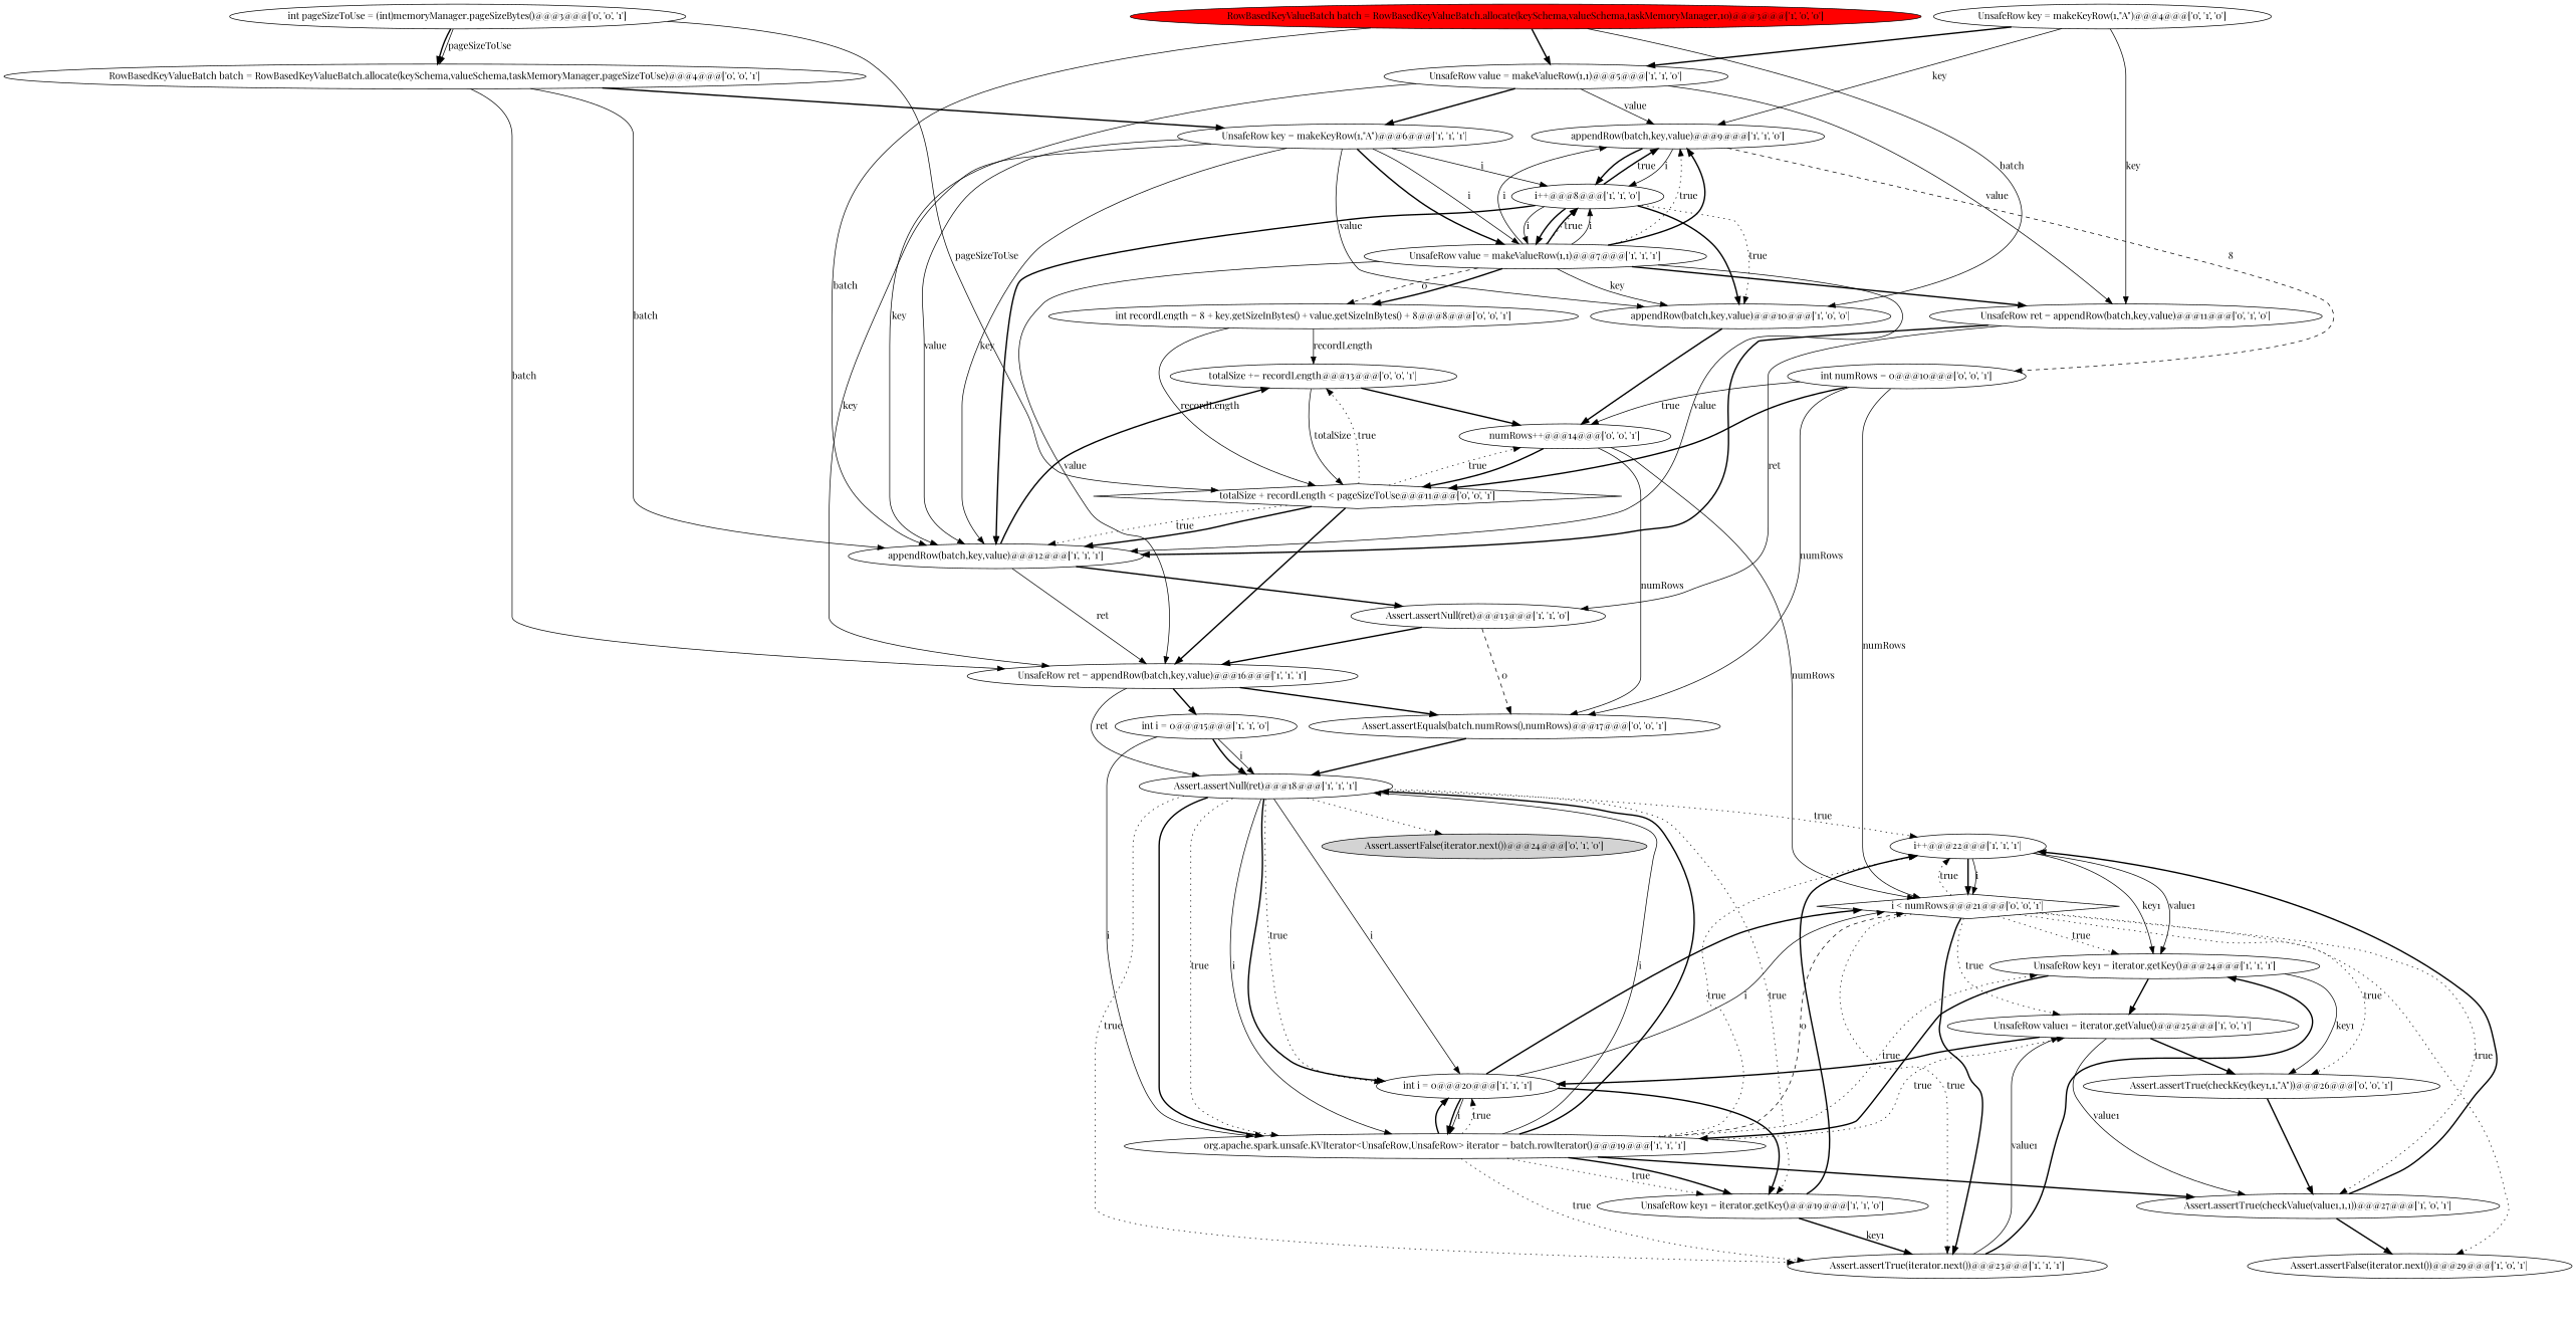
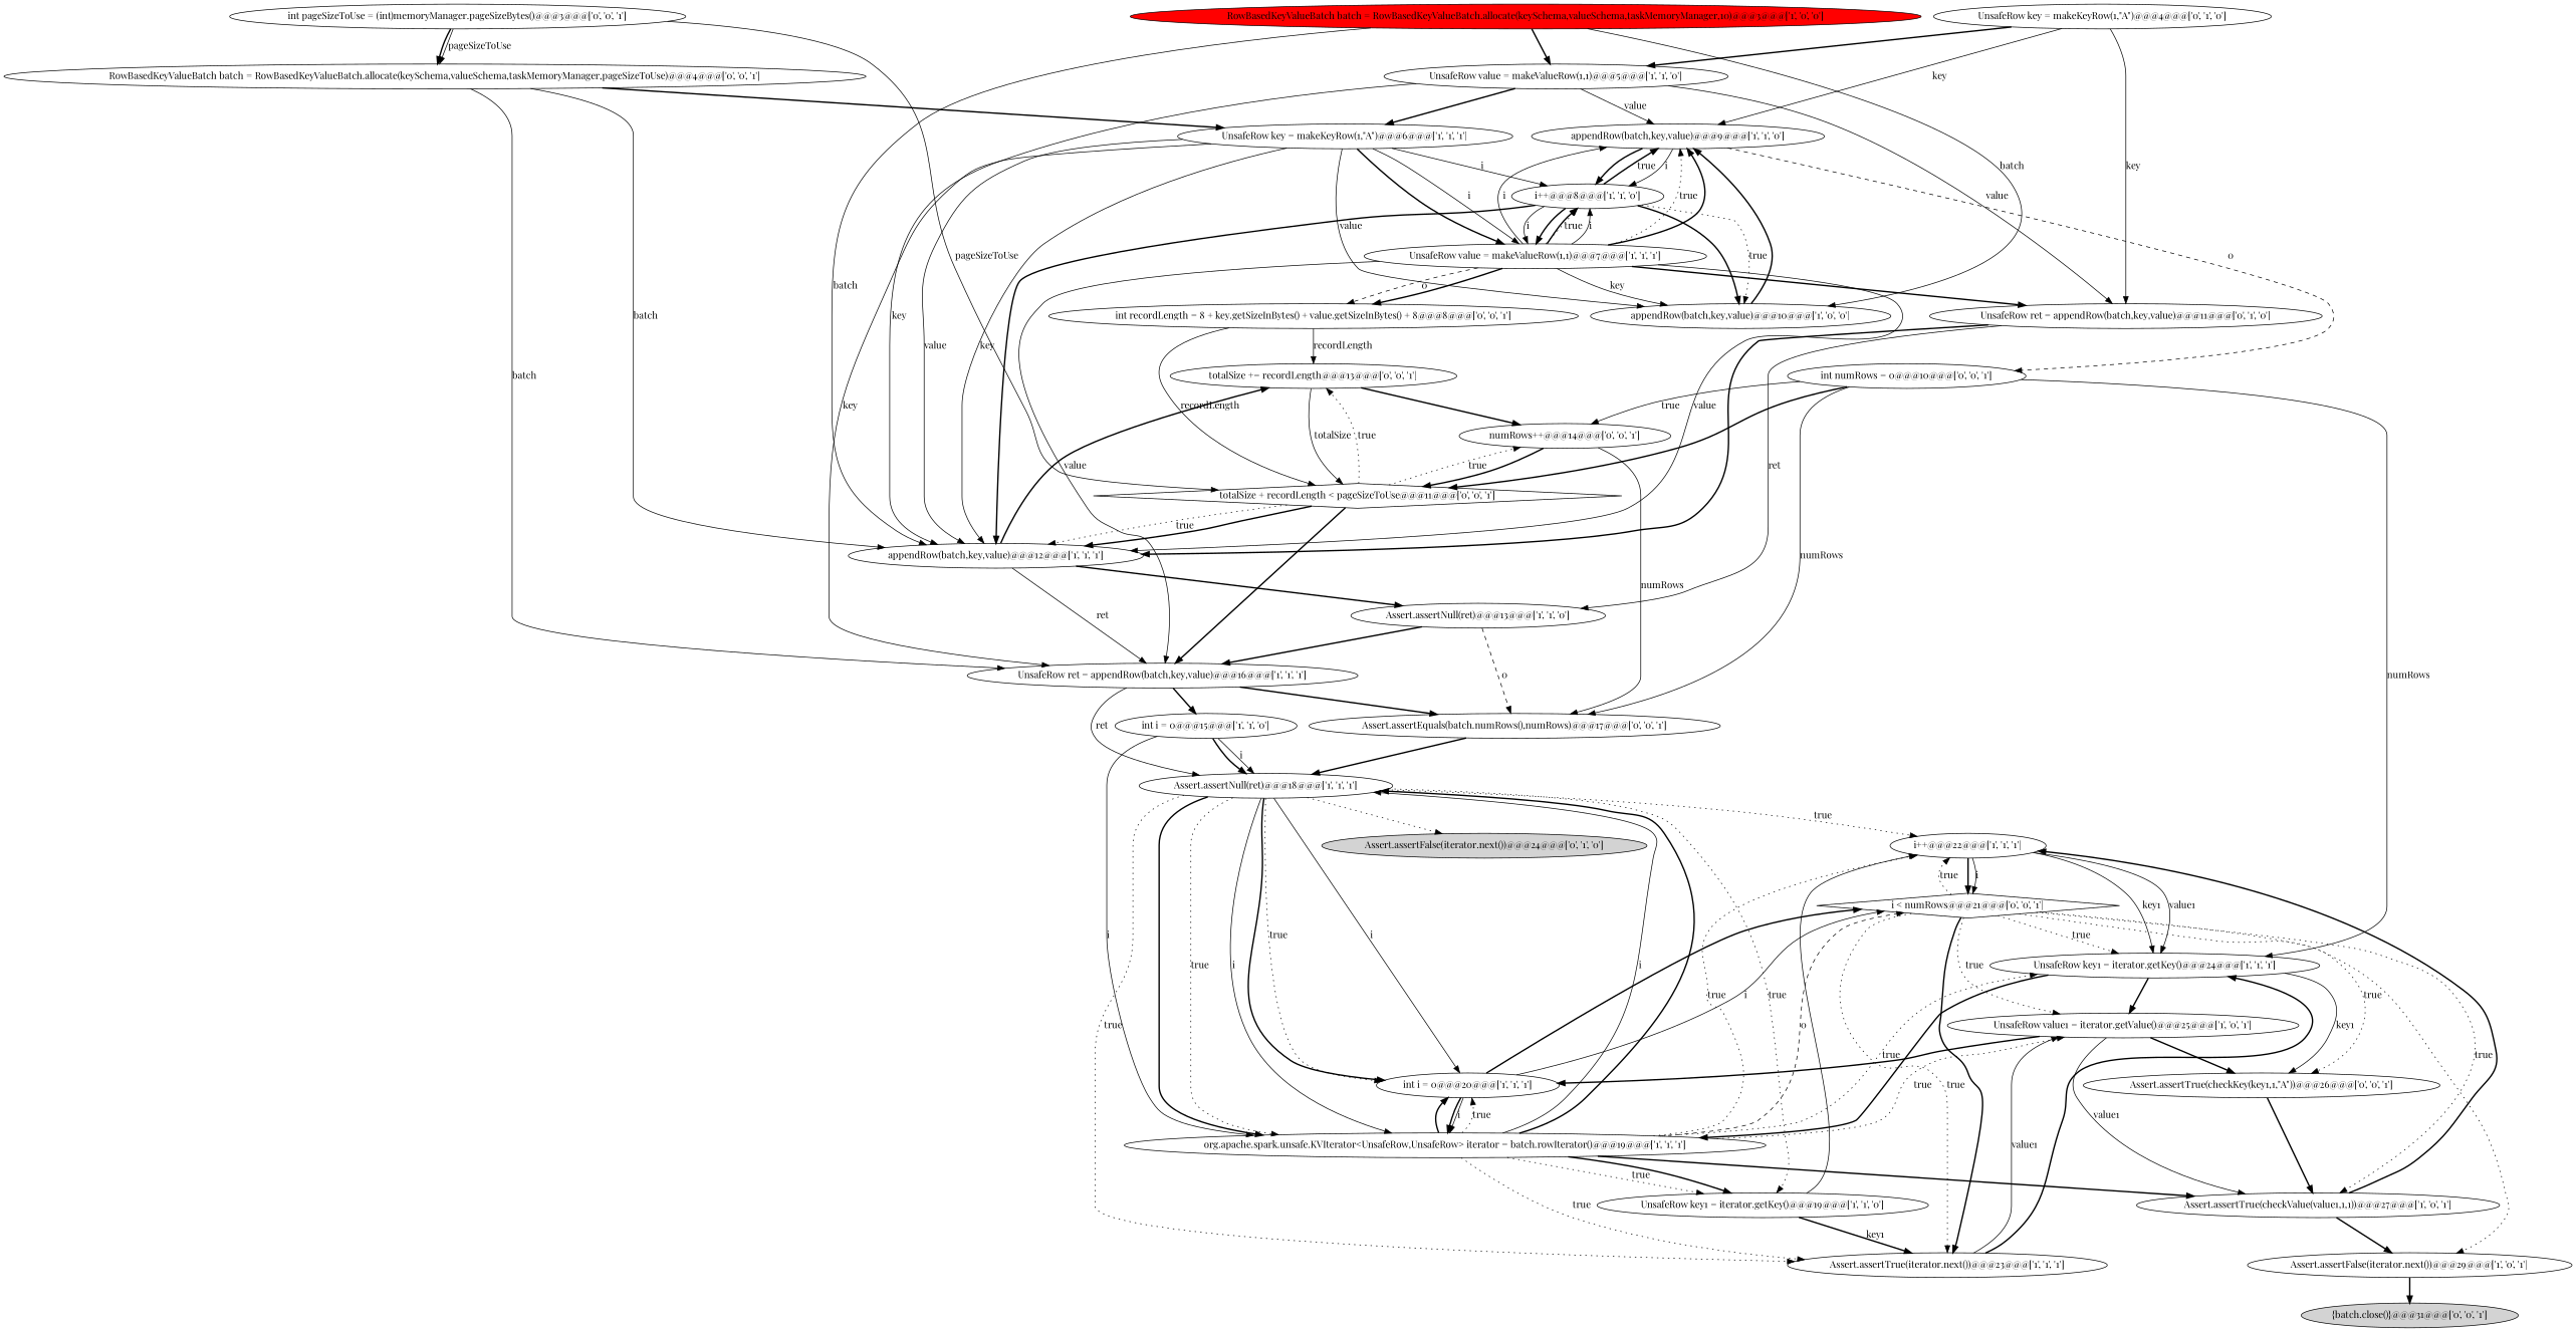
  digraph {
    fontname="Playfair Display"
    node [fillcolor=white fontname="Playfair Display" shape=ellipse style=filled]
    edge [fontname="Playfair Display" style=bold]
    n1 [label="totalSize += recordLength@@@13@@@['0', '0', '1']"]
    n2 [label="numRows++@@@14@@@['0', '0', '1']"]
    n3 [label="totalSize + recordLength < pageSizeToUse@@@11@@@['0', '0', '1']" shape=diamond]
    n4 [label="i < numRows@@@21@@@['0', '0', '1']" shape=diamond]
    n5 [label="Assert.assertEquals(batch.numRows(),numRows)@@@17@@@['0', '0', '1']"]
    n6 [label="appendRow(batch,key,value)@@@12@@@['1', '1', '1']"]
    n7 [label="UnsafeRow ret = appendRow(batch,key,value)@@@16@@@['1', '1', '1']"]
    n8 [label="i++@@@8@@@['1', '1', '0']"]
    n9 [label="appendRow(batch,key,value)@@@10@@@['1', '0', '0']"]
    n10 [label="appendRow(batch,key,value)@@@9@@@['1', '1', '0']"]
    n11 [label="UnsafeRow value = makeValueRow(1,1)@@@7@@@['1', '1', '1']"]
    n12 [label="Assert.assertNull(ret)@@@13@@@['1', '1', '0']"]
    n13 [label="int numRows = 0@@@10@@@['0', '0', '1']"]
    n14 [label="UnsafeRow ret = appendRow(batch,key,value)@@@11@@@['0', '1', '0']"]
    n15 [label="int recordLength = 8 + key.getSizeInBytes() + value.getSizeInBytes() + 8@@@8@@@['0', '0', '1']"]
    n16 [label="i++@@@22@@@['1', '1', '1']"]
    n17 [label="UnsafeRow key1 = iterator.getKey()@@@24@@@['1', '1', '1']"]
    n18 [label="Assert.assertTrue(iterator.next())@@@23@@@['1', '1', '1']"]
    n19 [label="UnsafeRow value1 = iterator.getValue()@@@25@@@['1', '0', '1']"]
    n20 [label="Assert.assertTrue(checkValue(value1,1,1))@@@27@@@['1', '0', '1']"]
    n21 [label="Assert.assertFalse(iterator.next())@@@29@@@['1', '0', '1']"]
    n22 [label="Assert.assertTrue(checkKey(key1,1,\"A\"))@@@26@@@['0', '0', '1']"]
    n23 [label="org.apache.spark.unsafe.KVIterator<UnsafeRow,UnsafeRow> iterator = batch.rowIterator()@@@19@@@['1', '1', '1']"]
    n24 [label="Assert.assertNull(ret)@@@18@@@['1', '1', '1']"]
    n25 [label="int i = 0@@@15@@@['1', '1', '0']"]
    n26 [label="int i = 0@@@20@@@['1', '1', '1']"]
    n27 [label="UnsafeRow key1 = iterator.getKey()@@@19@@@['1', '1', '0']"]
    n28 [fillcolor=lightgray label="Assert.assertFalse(iterator.next())@@@24@@@['0', '1', '0']"]
+   n29 [fillcolor=lightgray label="{batch.close()}@@@31@@@['0', '0', '1']"]
    n30 [label="UnsafeRow value = makeValueRow(1,1)@@@5@@@['1', '1', '0']"]
    n31 [label="UnsafeRow key = makeKeyRow(1,\"A\")@@@6@@@['1', '1', '1']"]
    n32 [label="int pageSizeToUse = (int)memoryManager.pageSizeBytes()@@@3@@@['0', '0', '1']"]
    n33 [label="RowBasedKeyValueBatch batch = RowBasedKeyValueBatch.allocate(keySchema,valueSchema,taskMemoryManager,pageSizeToUse)@@@4@@@['0', '0', '1']"]
    n34 [label="UnsafeRow key = makeKeyRow(1,\"A\")@@@4@@@['0', '1', '0']"]
    n35 [fillcolor=red label="RowBasedKeyValueBatch batch = RowBasedKeyValueBatch.allocate(keySchema,valueSchema,taskMemoryManager,10)@@@3@@@['1', '0', '0']"]
    n1 -> n2
    n1 -> n3 [label=totalSize style=solid]
    n2 -> n3
-   n2 -> n4 [label=numRows style=solid]
    n2 -> n5 [label=numRows style=solid]
    n3 -> n1 [label=true style=dotted]
    n3 -> n2 [label=true style=dotted]
    n3 -> n6 [label=true style=dotted]
    n3 -> n6
    n3 -> n7
    n4 -> n16 [label=true style=dotted]
    n4 -> n17 [label=true style=dotted]
    n4 -> n18 [label=true style=dotted]
    n4 -> n18
    n4 -> n19 [label=true style=dotted]
    n4 -> n20 [label=true style=dotted]
    n4 -> n21 [style=dotted]
    n4 -> n22 [label=true style=dotted]
    n5 -> n24
    n6 -> n1
    n6 -> n7 [label=ret style=solid]
    n6 -> n12
    n7 -> n5
    n7 -> n24 [label=ret style=solid]
    n7 -> n25
    n8 -> n6
    n8 -> n9 [label=true style=dotted]
    n8 -> n9
    n8 -> n10 [label=true]
    n8 -> n11 [label=i style=solid]
    n8 -> n11
-   n9 -> n2
+   n9 -> n10
    n10 -> n8 [label=i style=solid]
    n10 -> n8
-   n10 -> n13 [label=8 style=dashed]
+   n10 -> n13 [label=0 style=dashed]
    n11 -> n6 [label=value style=solid]
    n11 -> n7 [label=value style=solid]
    n11 -> n8
    n11 -> n8 [label=true style=dotted]
    n11 -> n8 [label=i style=solid]
    n11 -> n9 [label=key style=solid]
    n11 -> n10 [label=true style=dotted]
    n11 -> n10
    n11 -> n10 [label=i style=solid]
    n11 -> n14
    n11 -> n15 [label=0 style=dashed]
    n11 -> n15
    n12 -> n5 [label=0 style=dashed]
    n12 -> n7
    n13 -> n2 [label=true style=solid]
    n13 -> n3
-   n13 -> n4 [label=numRows style=solid]
+   n13 -> n17 [label=numRows style=solid]
    n13 -> n5 [label=numRows style=solid]
    n14 -> n6
    n14 -> n12 [label=ret style=solid]
    n15 -> n1 [label=recordLength style=solid]
    n15 -> n3 [label=recordLength style=solid]
    n16 -> n4
    n16 -> n4 [label=i style=solid]
    n16 -> n17 [label=key1 style=solid]
    n16 -> n17 [label=value1 style=solid]
    n17 -> n19
    n17 -> n22 [label=key1 style=solid]
    n17 -> n23
    n18 -> n17
    n18 -> n19 [label=value1 style=solid]
    n19 -> n20 [label=value1 style=solid]
    n19 -> n22
    n19 -> n26
    n20 -> n16
    n20 -> n21
+   n21 -> n29
    n22 -> n20
    n23 -> n4 [label=0 style=dashed]
    n23 -> n16 [label=true style=dotted]
    n23 -> n17 [label=true style=dotted]
    n23 -> n18 [label=true style=dotted]
    n23 -> n19 [label=true style=dotted]
    n23 -> n20
    n23 -> n24 [label=i style=solid]
    n23 -> n24
    n23 -> n26 [label=true style=dotted]
    n23 -> n26
    n23 -> n27 [label=true style=dotted]
    n23 -> n27
    n24 -> n16 [label=true style=dotted]
    n24 -> n18 [label=true style=dotted]
    n24 -> n23 [label=true style=dotted]
    n24 -> n23
    n24 -> n23 [label=i style=solid]
    n24 -> n26 [label=true style=dotted]
    n24 -> n26 [label=i style=solid]
    n24 -> n26
    n24 -> n27 [label=true style=dotted]
    n24 -> n28 [style=dotted]
    n25 -> n23 [label=i style=solid]
    n25 -> n24 [label=i style=solid]
    n25 -> n24
    n26 -> n4
    n26 -> n4 [label=i style=solid]
    n26 -> n23 [label=i style=solid]
    n26 -> n23
-   n26 -> n27
-   n27 -> n16
+   n27 -> n16 [style=solid]
    n27 -> n18 [label=key1]
    n30 -> n6 [label=key style=solid]
    n30 -> n10 [label=value style=solid]
    n30 -> n14 [label=value style=solid]
    n30 -> n31
    n31 -> n6 [label=value style=solid]
    n31 -> n6 [label=key style=solid]
    n31 -> n7 [label=key style=solid]
    n31 -> n8 [label=i style=solid]
    n31 -> n9 [label=value style=solid]
    n31 -> n11 [label=i style=solid]
    n31 -> n11
    n32 -> n3 [label=pageSizeToUse style=solid]
    n32 -> n33 [label=pageSizeToUse style=solid]
    n32 -> n33
    n33 -> n6 [label=batch style=solid]
    n33 -> n7 [label=batch style=solid]
    n33 -> n31
    n34 -> n10 [label=key style=solid]
    n34 -> n14 [label=key style=solid]
    n34 -> n30
    n35 -> n6 [label=batch style=solid]
    n35 -> n9 [label=batch style=solid]
    n35 -> n30
  }
